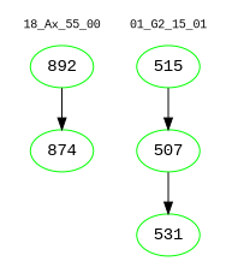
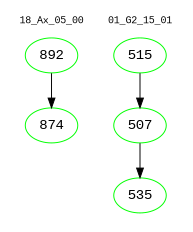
  digraph {
    fontname="Liberation Mono"
    node [color=green fontname="Liberation Mono"]
    edge [color=black fontname="Liberation Mono"]
    n1 [label=892]
    n2 [label=874]
    n3 [label=515]
    n4 [label=507]
-   n5 [label=531]
+   n5 [label=535]
    subgraph cluster_1 {
      color=white
      fontsize=10
-     label="18_Ax_55_00"
+     label="18_Ax_05_00"
      n1
      n2
    }
    subgraph cluster_2 {
      color=white
      fontsize=10
      label="01_G2_15_01"
      n3
      n4
      n5
    }
    n1 -> n2
    n3 -> n4
    n4 -> n5
  }
